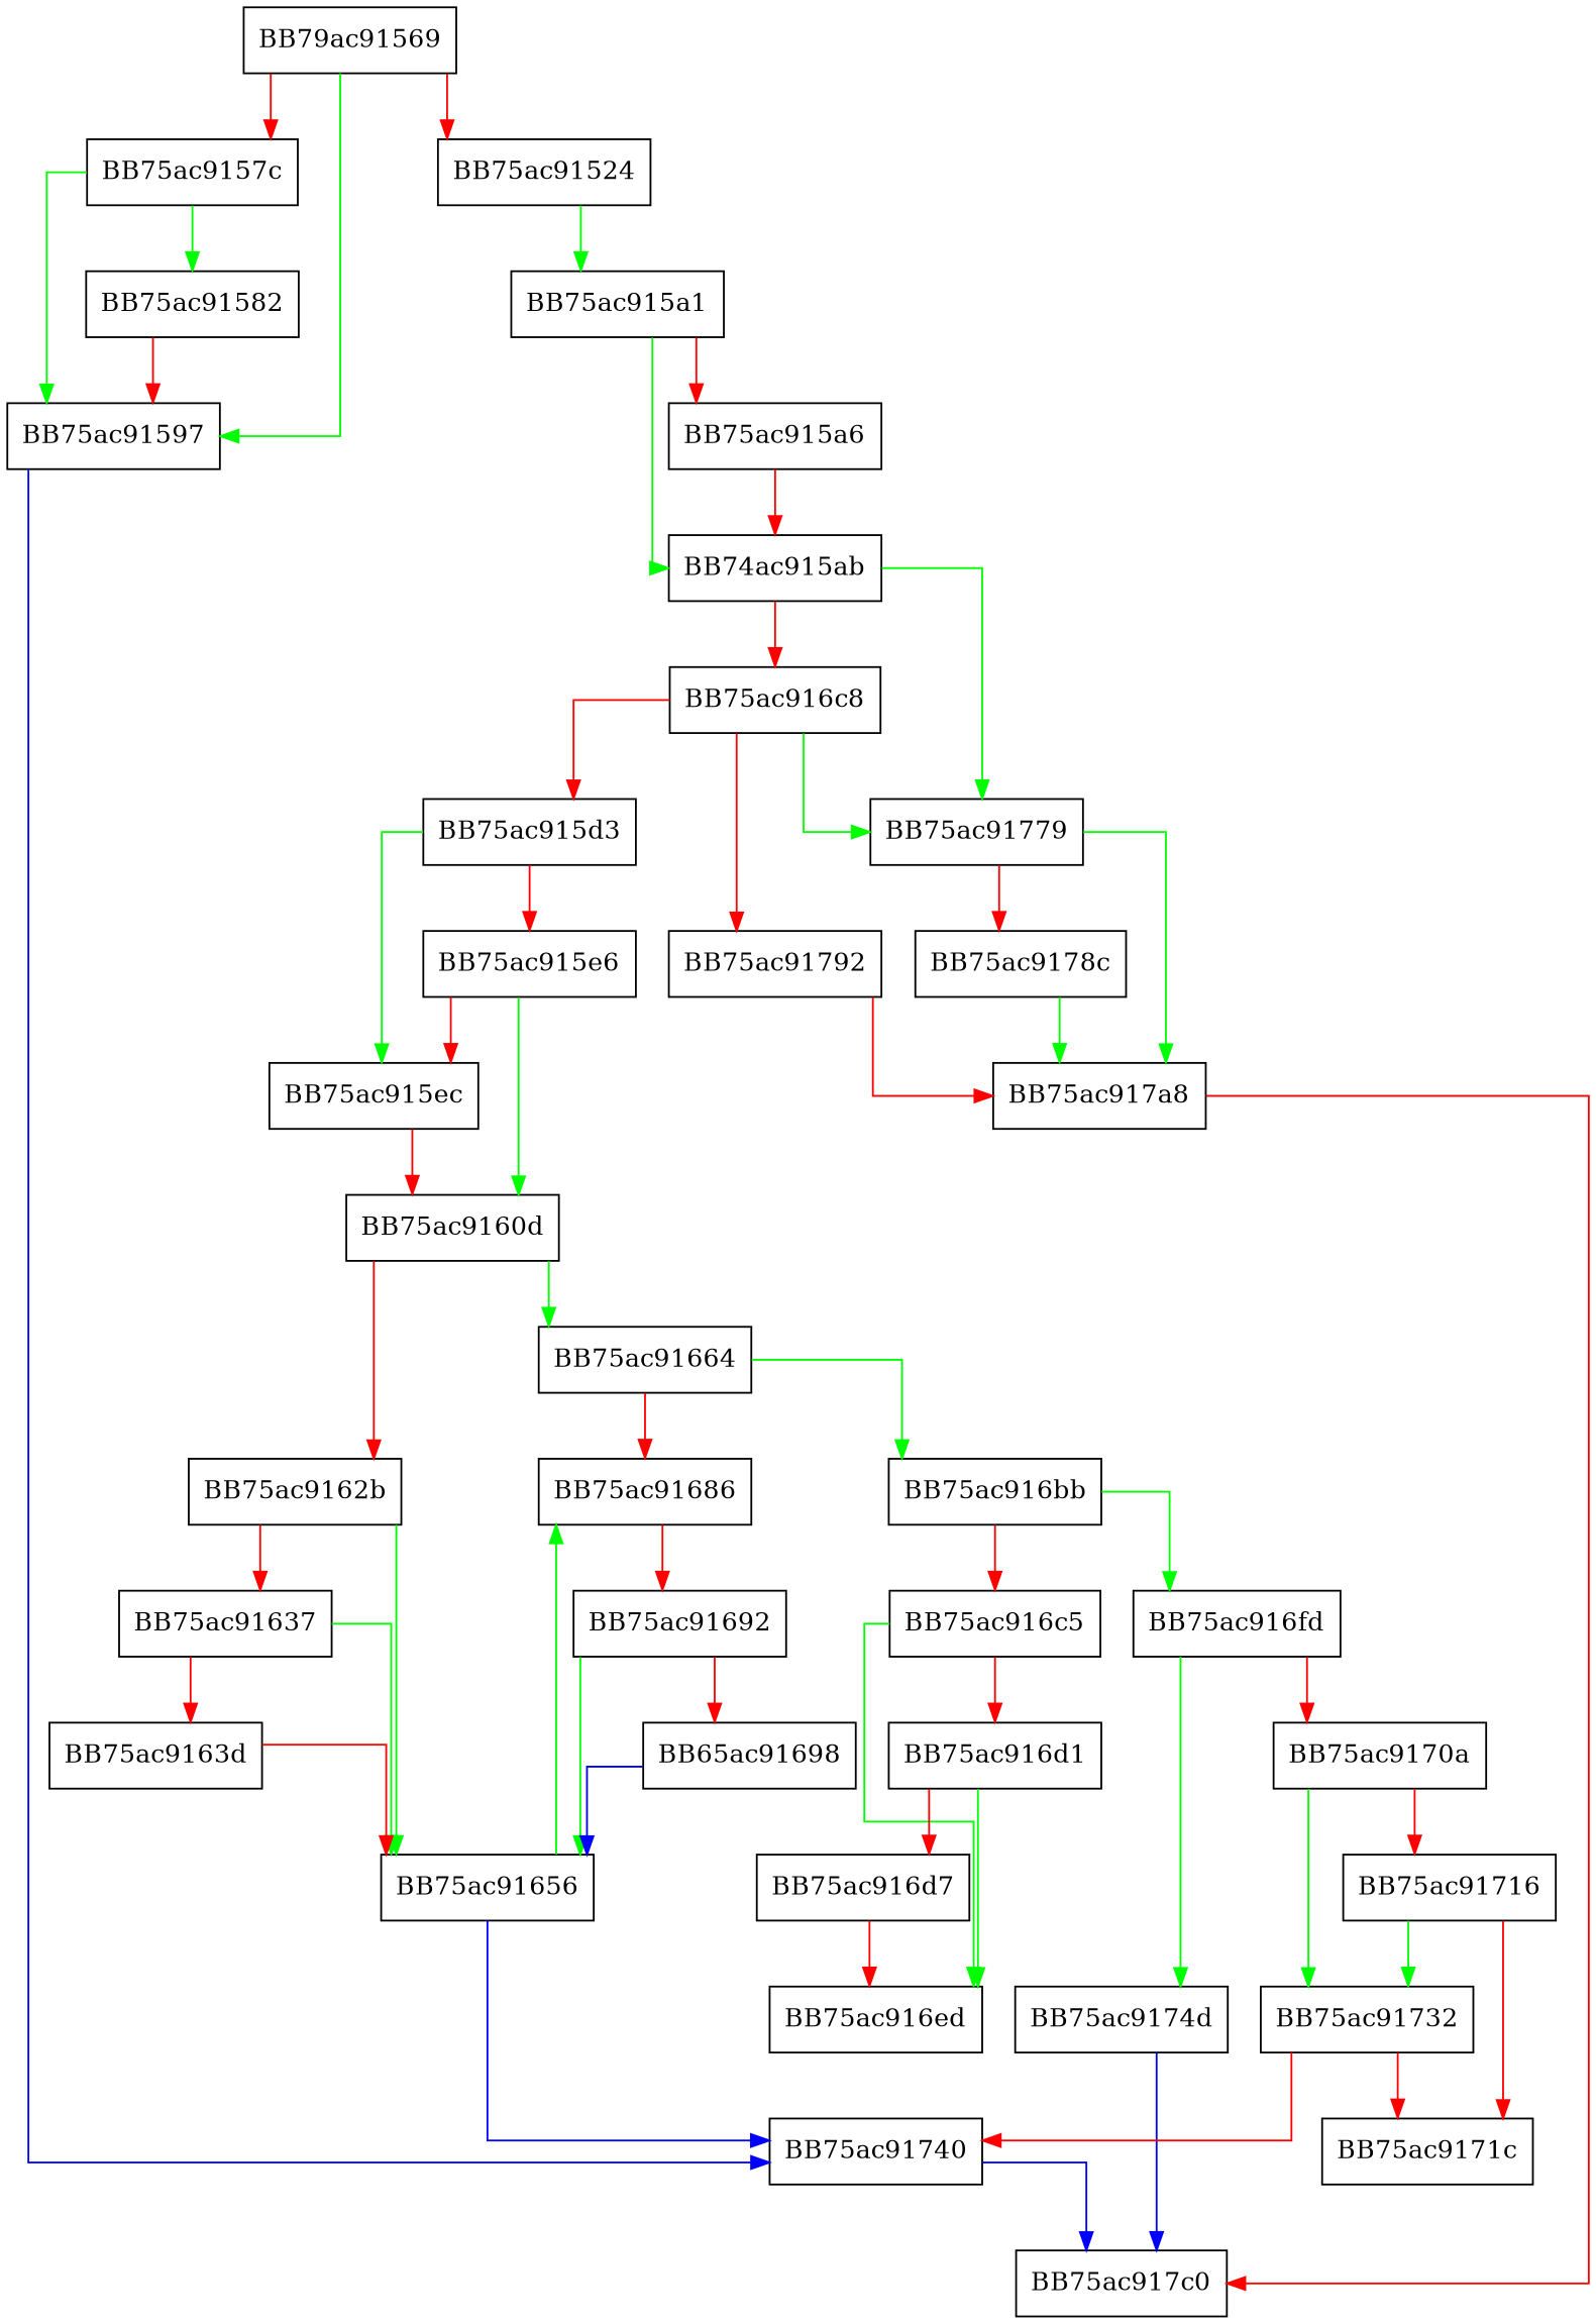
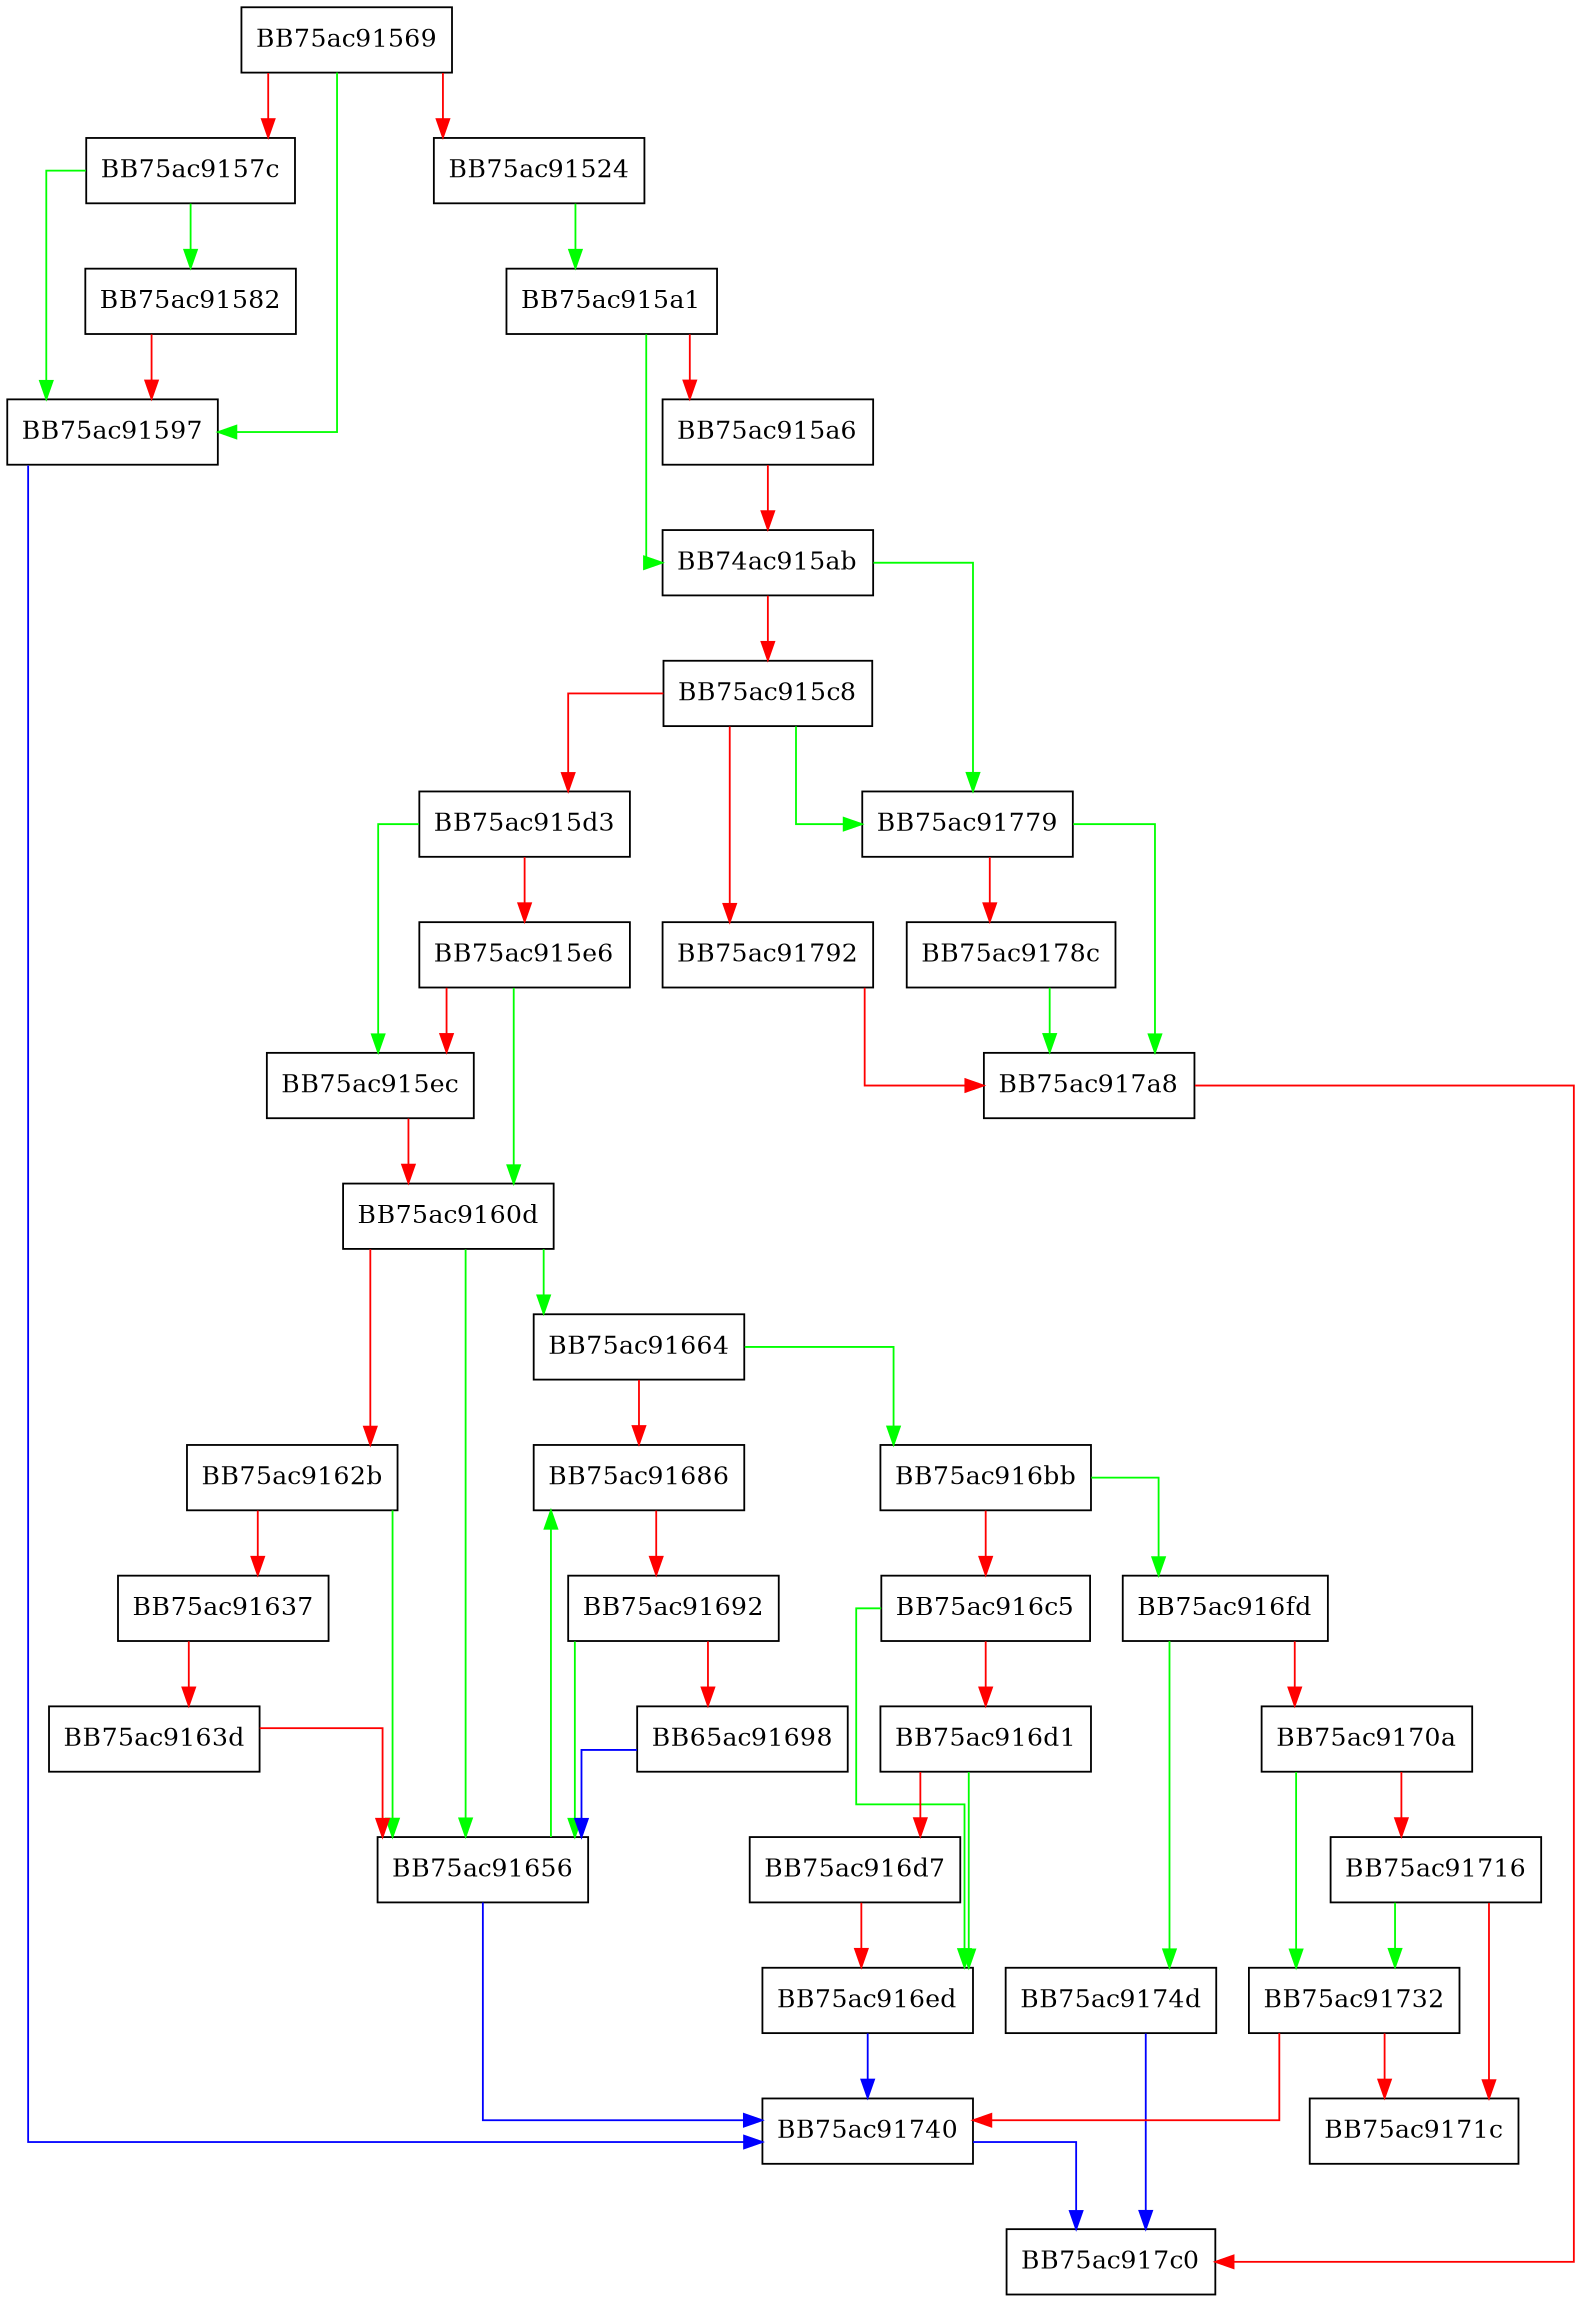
  digraph {
    splines=ortho
    node [shape=box]
    edge [color=red]
    BB75ac91524
    BB75ac915a1
    n3 [label=BB74ac915ab]
    BB75ac915a6
-   BB75ac91569 [label=BB79ac91569]
+   BB75ac91569
    BB75ac91597
    BB75ac9157c
    BB75ac91779
-   BB75ac915c8 [label=BB75ac916c8]
+   BB75ac915c8
    BB75ac91740
    BB75ac91582
    BB75ac917c0
    BB75ac917a8
    BB75ac9178c
    BB75ac915d3
    BB75ac91792
    BB75ac915e6
    BB75ac915ec
    BB75ac9160d
    BB75ac91664
    BB75ac9162b
    BB75ac916bb
    BB75ac91686
    BB75ac91656
    BB75ac91637
    BB75ac916fd
    BB75ac916c5
    BB75ac91692
    BB75ac9163d
    BB75ac9174d
    BB75ac9170a
    BB75ac916ed
    BB75ac916d1
    n34 [label=BB65ac91698]
    BB75ac91732
    BB75ac91716
    BB75ac916d7
    BB75ac9171c
    BB75ac91524 -> BB75ac915a1 [color=green]
    BB75ac915a1 -> n3 [color=green]
    BB75ac915a1 -> BB75ac915a6
    n3 -> BB75ac91779 [color=green]
    n3 -> BB75ac915c8
    BB75ac915a6 -> n3
    BB75ac91569 -> BB75ac91524
    BB75ac91569 -> BB75ac91597 [color=green]
    BB75ac91569 -> BB75ac9157c
    BB75ac91597 -> BB75ac91740 [color=blue]
    BB75ac9157c -> BB75ac91597 [color=green]
    BB75ac9157c -> BB75ac91582 [color=green]
    BB75ac91779 -> BB75ac917a8 [color=green]
    BB75ac91779 -> BB75ac9178c
    BB75ac915c8 -> BB75ac91779 [color=green]
    BB75ac915c8 -> BB75ac915d3
    BB75ac915c8 -> BB75ac91792
    BB75ac91740 -> BB75ac917c0 [color=blue]
    BB75ac91582 -> BB75ac91597
    BB75ac917a8 -> BB75ac917c0
    BB75ac9178c -> BB75ac917a8 [color=green]
    BB75ac915d3 -> BB75ac915e6
    BB75ac915d3 -> BB75ac915ec [color=green]
    BB75ac91792 -> BB75ac917a8
    BB75ac915e6 -> BB75ac915ec
    BB75ac915e6 -> BB75ac9160d [color=green]
    BB75ac915ec -> BB75ac9160d
    BB75ac9160d -> BB75ac91664 [color=green]
    BB75ac9160d -> BB75ac9162b
    BB75ac91664 -> BB75ac916bb [color=green]
    BB75ac91664 -> BB75ac91686
    BB75ac9162b -> BB75ac91656 [color=green]
    BB75ac9162b -> BB75ac91637
    BB75ac916bb -> BB75ac916fd [color=green]
    BB75ac916bb -> BB75ac916c5
    BB75ac91686 -> BB75ac91692
    BB75ac91656 -> BB75ac91740 [color=blue]
    BB75ac91656 -> BB75ac91686 [color=green]
-   BB75ac91637 -> BB75ac91656 [color=green]
+   BB75ac9160d -> BB75ac91656 [color=green]
    BB75ac91637 -> BB75ac9163d
    BB75ac916fd -> BB75ac9174d [color=green]
    BB75ac916fd -> BB75ac9170a
    BB75ac916c5 -> BB75ac916ed [color=green]
    BB75ac916c5 -> BB75ac916d1
    BB75ac91692 -> BB75ac91656 [color=green]
    BB75ac91692 -> n34
    BB75ac9163d -> BB75ac91656
    BB75ac9174d -> BB75ac917c0 [color=blue]
    BB75ac9170a -> BB75ac91732 [color=green]
    BB75ac9170a -> BB75ac91716
+   BB75ac916ed -> BB75ac91740 [color=blue]
    BB75ac916d1 -> BB75ac916ed [color=green]
    BB75ac916d1 -> BB75ac916d7
    n34 -> BB75ac91656 [color=blue]
    BB75ac91732 -> BB75ac91740
    BB75ac91732 -> BB75ac9171c
    BB75ac91716 -> BB75ac91732 [color=green]
    BB75ac91716 -> BB75ac9171c
    BB75ac916d7 -> BB75ac916ed
  }
